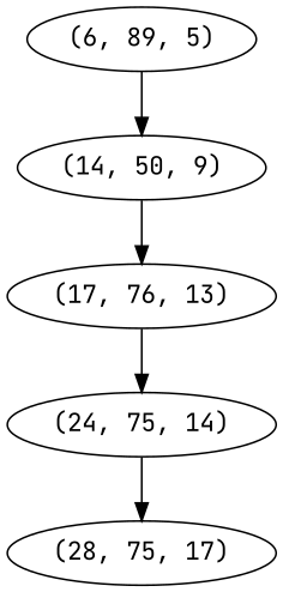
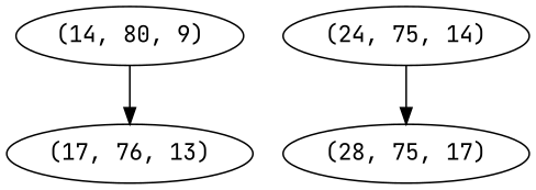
  digraph {
    fontname="JetBrains Mono"
    node [fontname="JetBrains Mono"]
    edge [fontname="JetBrains Mono"]
-   "(6, 89, 5)"
-   "(14, 80, 9)" [label="(14, 50, 9)"]
+   "(14, 80, 9)"
    n3 [label="(17, 76, 13)"]
    "(24, 75, 14)"
    n5 [label="(28, 75, 17)"]
-   "(6, 89, 5)" -> "(14, 80, 9)"
    "(14, 80, 9)" -> n3
-   n3 -> "(24, 75, 14)"
    "(24, 75, 14)" -> n5
  }
